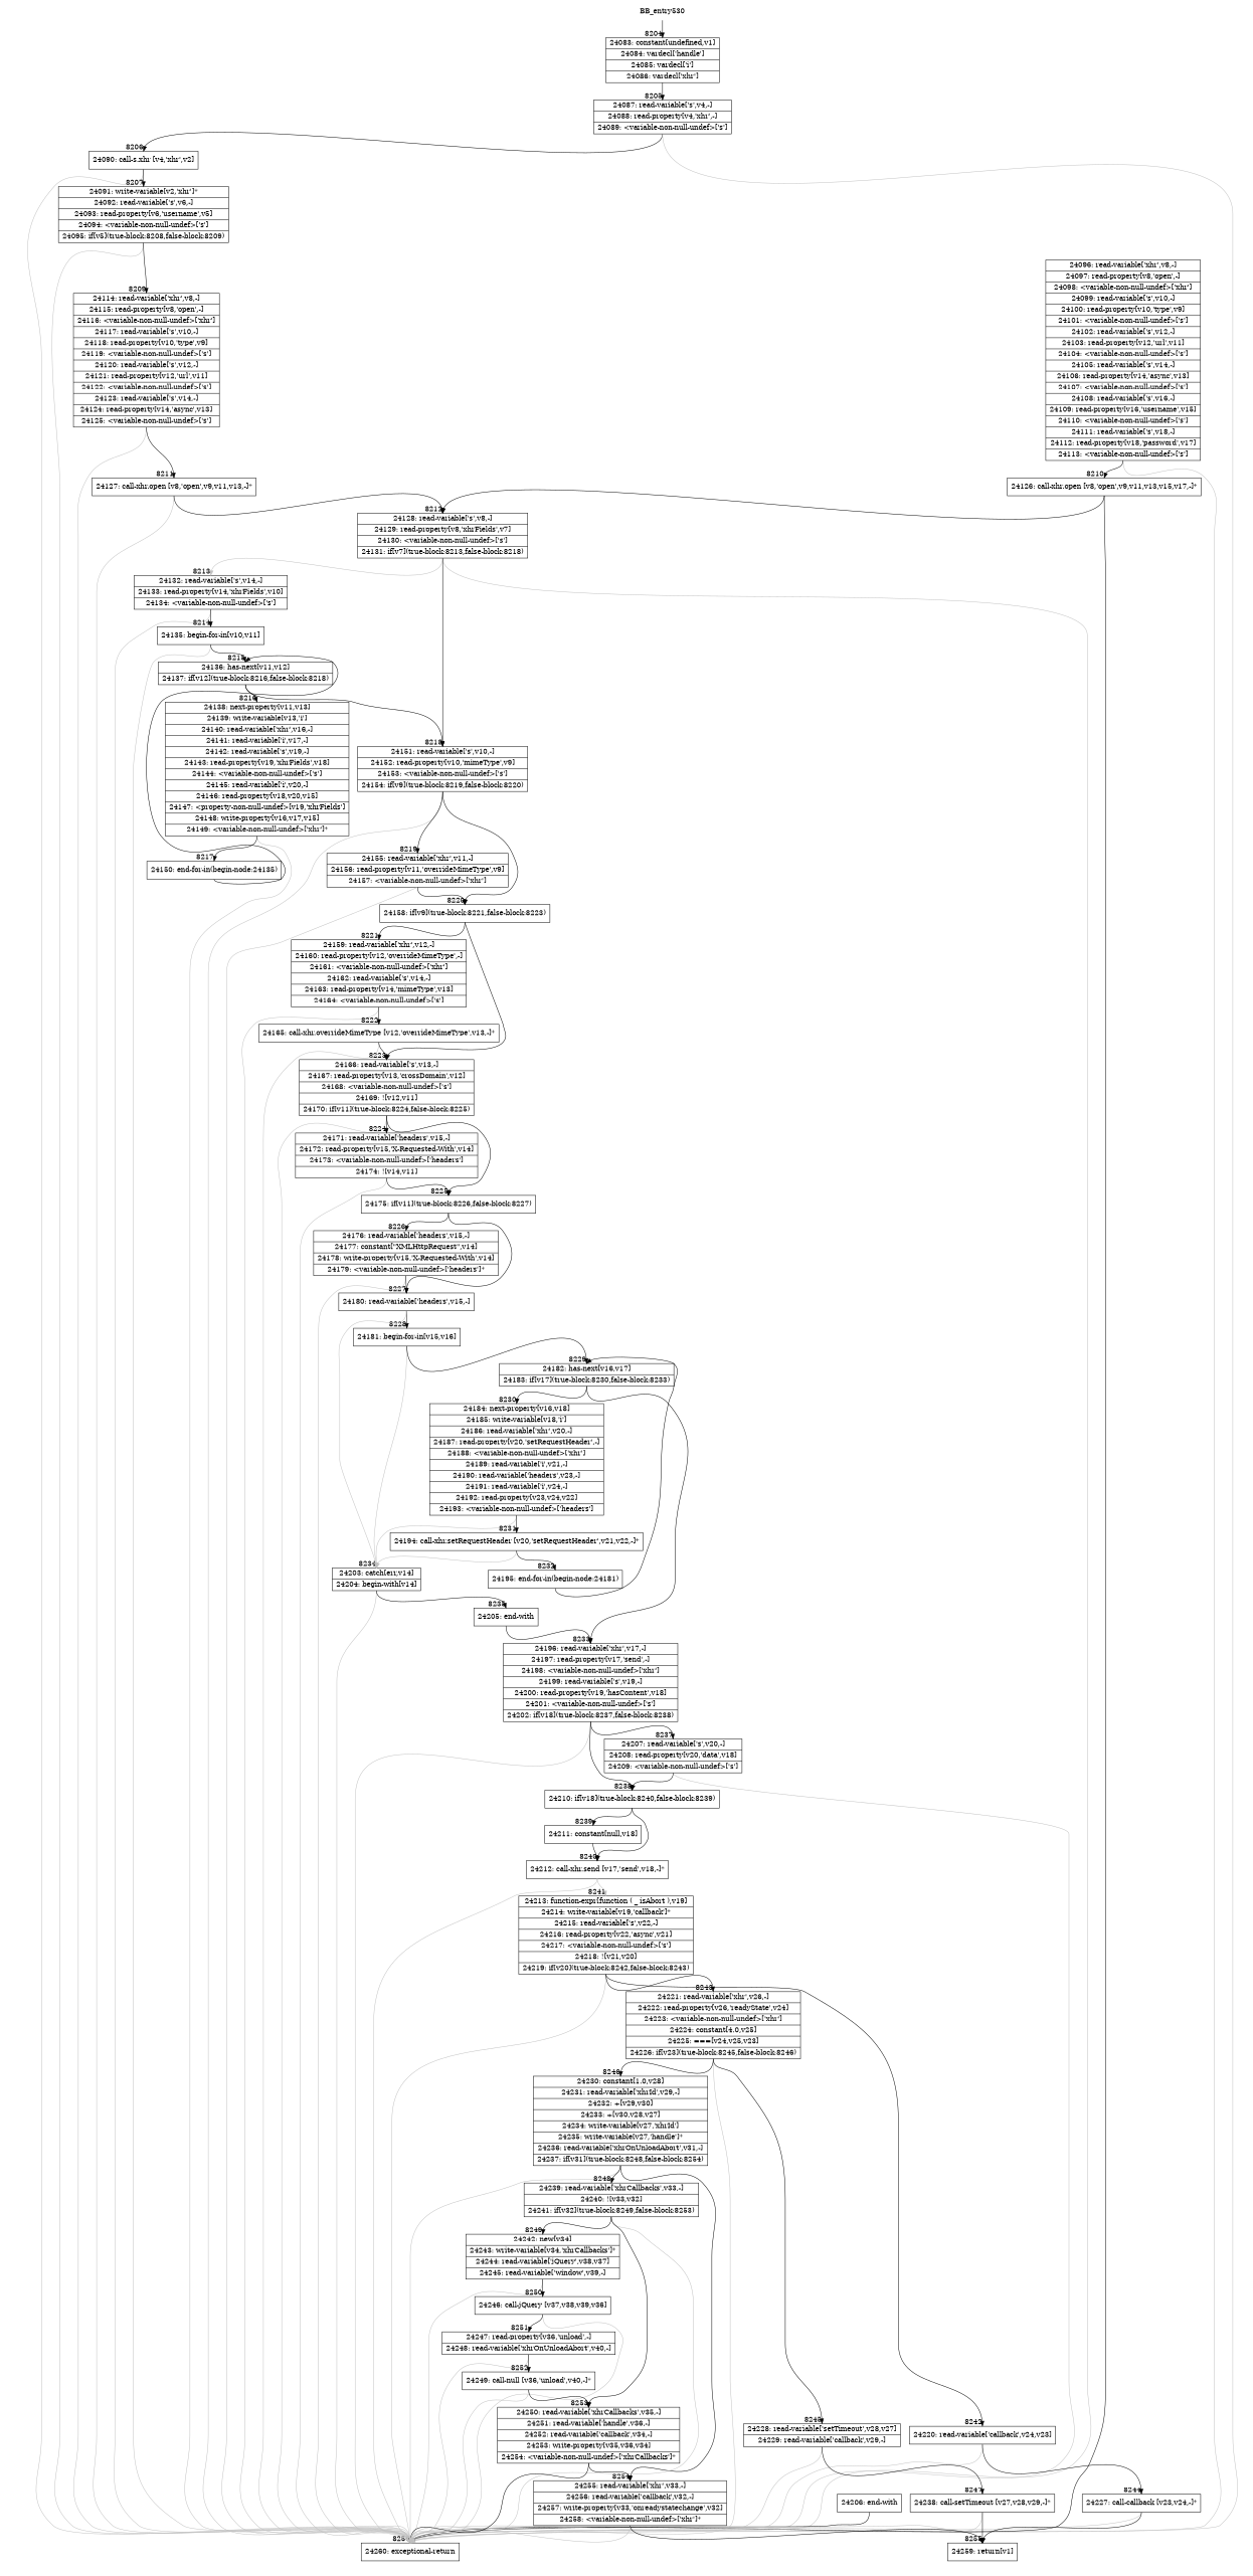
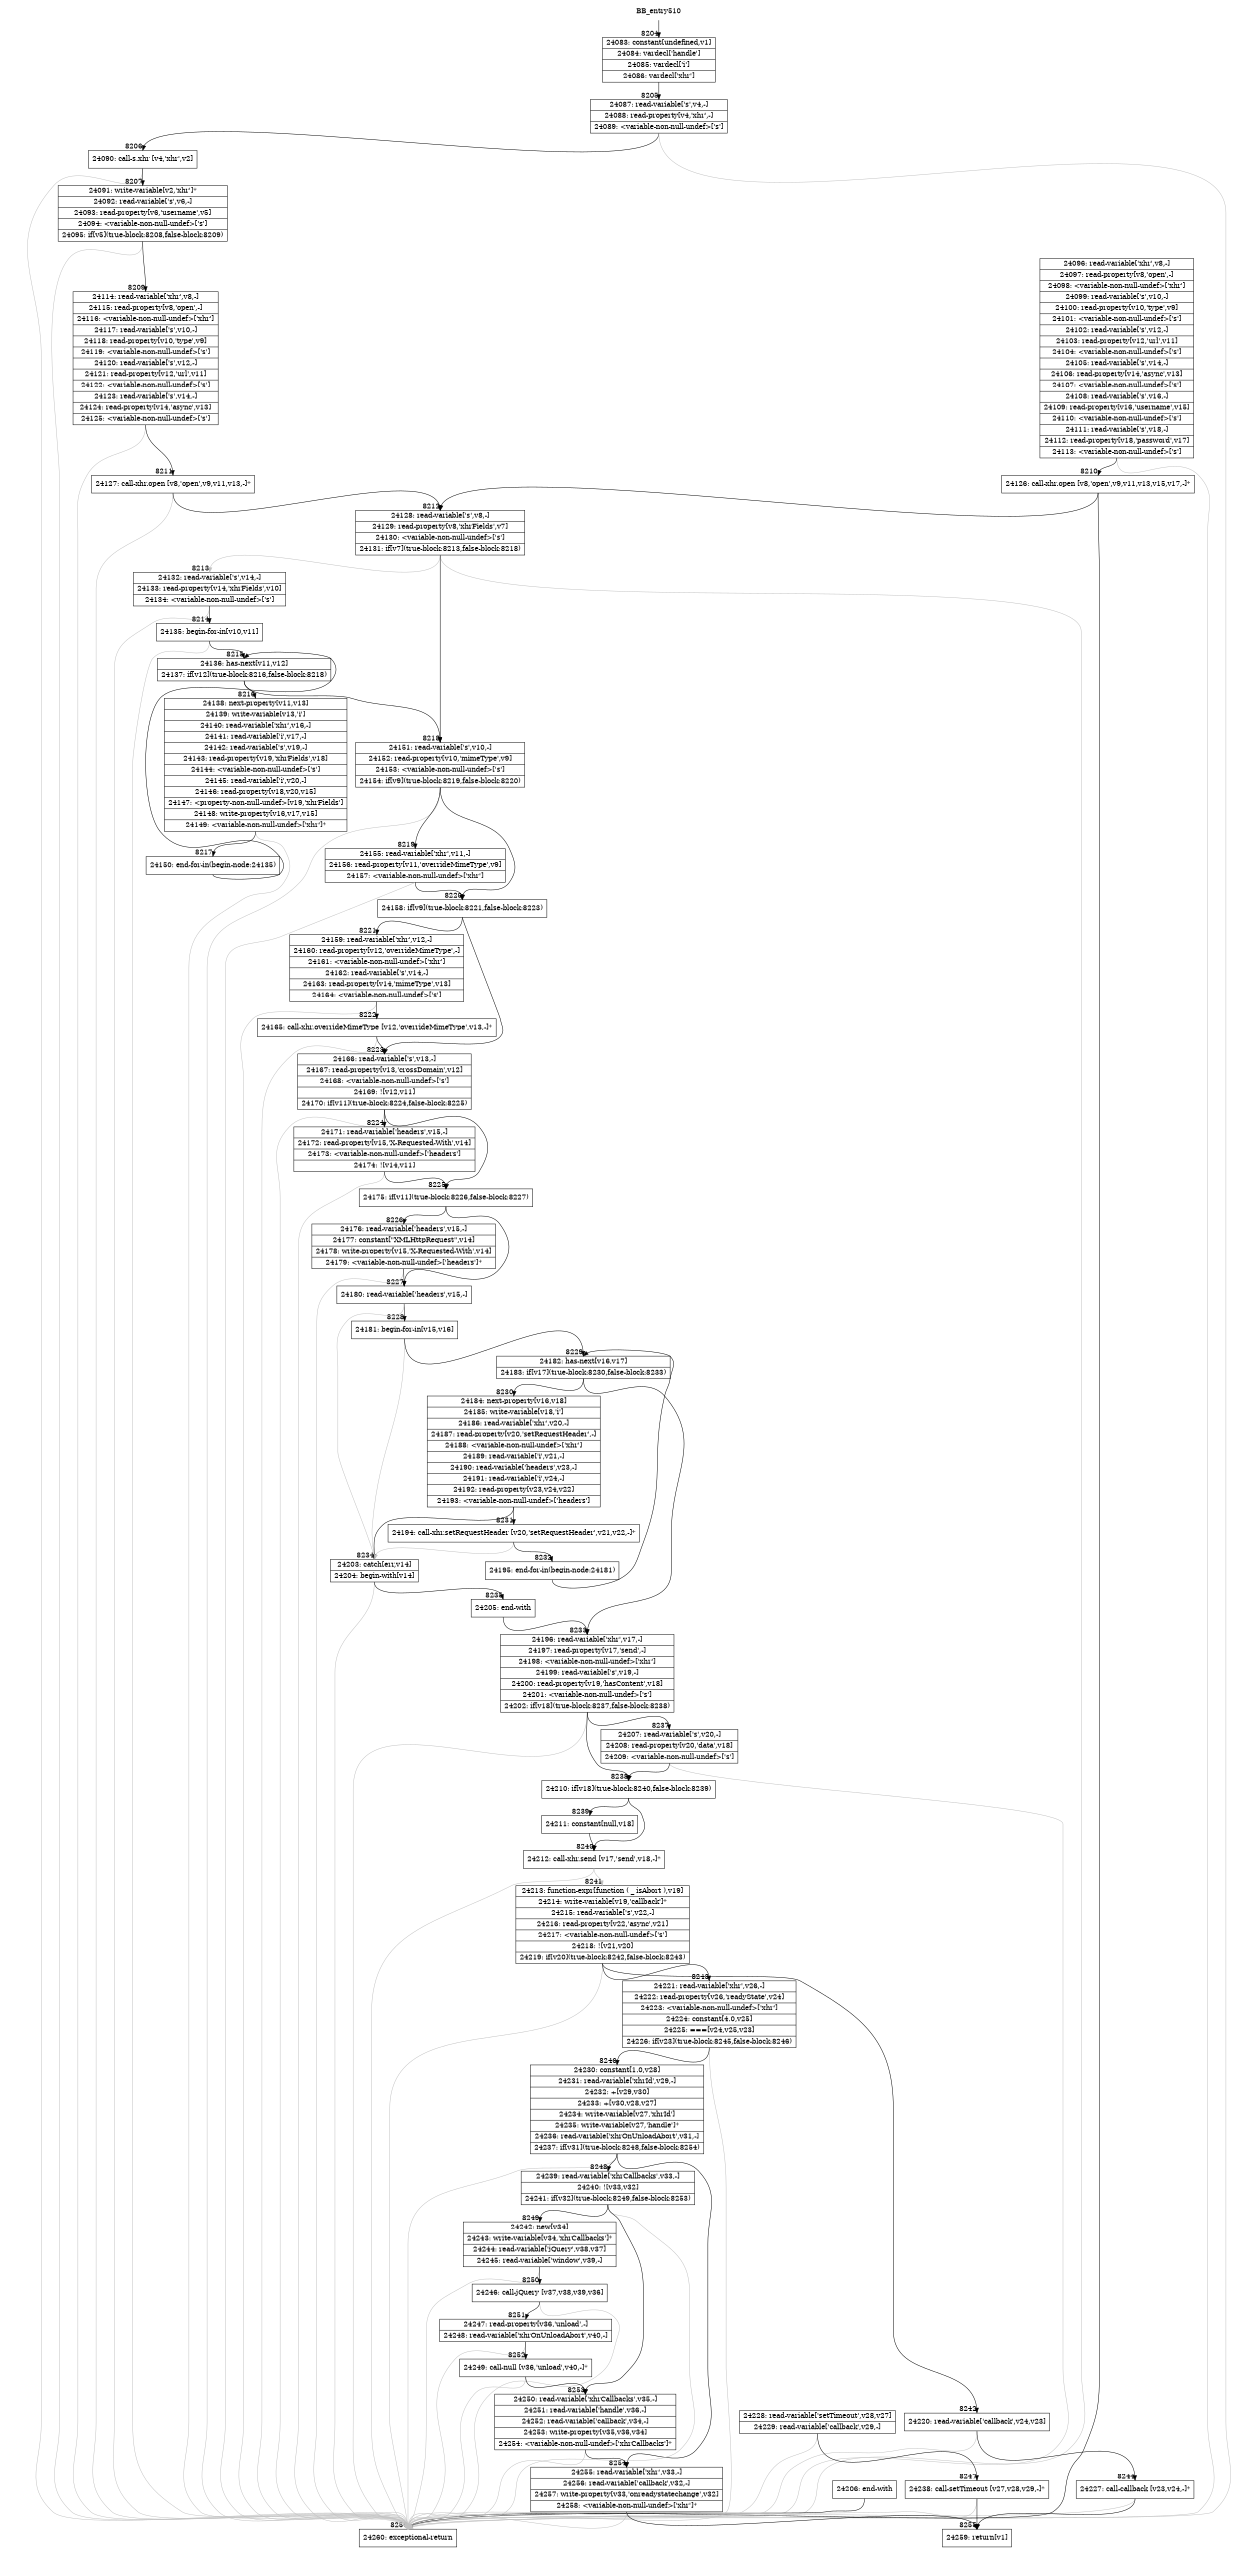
  digraph {
    rankdir=TD
    node [shape=record]
    edge [headport=n tailport=s]
-   BB_entry510 [shape=none label=BB_entry530]
+   BB_entry510 [shape=none]
    n2 [label="{24083: constant[undefined,v1]|24084: vardecl['handle']|24085: vardecl['i']|24086: vardecl['xhr']}"]
    n3 [label="{24087: read-variable['s',v4,-]|24088: read-property[v4,'xhr',-]|24089: \<variable-non-null-undef\>['s']}"]
    n4 [label="{24090: call-s.xhr [v4,'xhr',v2]}"]
    n5 [label="{24260: exceptional-return}"]
    n6 [label="{24091: write-variable[v2,'xhr']*|24092: read-variable['s',v6,-]|24093: read-property[v6,'username',v5]|24094: \<variable-non-null-undef\>['s']|24095: if[v5](true-block:8208,false-block:8209)}"]
    n7 [label="{24114: read-variable['xhr',v8,-]|24115: read-property[v8,'open',-]|24116: \<variable-non-null-undef\>['xhr']|24117: read-variable['s',v10,-]|24118: read-property[v10,'type',v9]|24119: \<variable-non-null-undef\>['s']|24120: read-variable['s',v12,-]|24121: read-property[v12,'url',v11]|24122: \<variable-non-null-undef\>['s']|24123: read-variable['s',v14,-]|24124: read-property[v14,'async',v13]|24125: \<variable-non-null-undef\>['s']}"]
    n8 [label="{24096: read-variable['xhr',v8,-]|24097: read-property[v8,'open',-]|24098: \<variable-non-null-undef\>['xhr']|24099: read-variable['s',v10,-]|24100: read-property[v10,'type',v9]|24101: \<variable-non-null-undef\>['s']|24102: read-variable['s',v12,-]|24103: read-property[v12,'url',v11]|24104: \<variable-non-null-undef\>['s']|24105: read-variable['s',v14,-]|24106: read-property[v14,'async',v13]|24107: \<variable-non-null-undef\>['s']|24108: read-variable['s',v16,-]|24109: read-property[v16,'username',v15]|24110: \<variable-non-null-undef\>['s']|24111: read-variable['s',v18,-]|24112: read-property[v18,'password',v17]|24113: \<variable-non-null-undef\>['s']}"]
    n9 [label="{24126: call-xhr.open [v8,'open',v9,v11,v13,v15,v17,-]*}"]
    n10 [label="{24127: call-xhr.open [v8,'open',v9,v11,v13,-]*}"]
    n11 [label="{24128: read-variable['s',v8,-]|24129: read-property[v8,'xhrFields',v7]|24130: \<variable-non-null-undef\>['s']|24131: if[v7](true-block:8213,false-block:8218)}"]
    n12 [label="{24132: read-variable['s',v14,-]|24133: read-property[v14,'xhrFields',v10]|24134: \<variable-non-null-undef\>['s']}"]
    n13 [label="{24151: read-variable['s',v10,-]|24152: read-property[v10,'mimeType',v9]|24153: \<variable-non-null-undef\>['s']|24154: if[v9](true-block:8219,false-block:8220)}"]
    n14 [label="{24135: begin-for-in[v10,v11]}"]
    n15 [label="{24158: if[v9](true-block:8221,false-block:8223)}"]
    n16 [label="{24155: read-variable['xhr',v11,-]|24156: read-property[v11,'overrideMimeType',v9]|24157: \<variable-non-null-undef\>['xhr']}"]
    n17 [label="{24136: has-next[v11,v12]|24137: if[v12](true-block:8216,false-block:8218)}"]
    n18 [label="{24159: read-variable['xhr',v12,-]|24160: read-property[v12,'overrideMimeType',-]|24161: \<variable-non-null-undef\>['xhr']|24162: read-variable['s',v14,-]|24163: read-property[v14,'mimeType',v13]|24164: \<variable-non-null-undef\>['s']}"]
    n19 [label="{24166: read-variable['s',v13,-]|24167: read-property[v13,'crossDomain',v12]|24168: \<variable-non-null-undef\>['s']|24169: ![v12,v11]|24170: if[v11](true-block:8224,false-block:8225)}"]
    n20 [label="{24138: next-property[v11,v13]|24139: write-variable[v13,'i']|24140: read-variable['xhr',v16,-]|24141: read-variable['i',v17,-]|24142: read-variable['s',v19,-]|24143: read-property[v19,'xhrFields',v18]|24144: \<variable-non-null-undef\>['s']|24145: read-variable['i',v20,-]|24146: read-property[v18,v20,v15]|24147: \<property-non-null-undef\>[v19,'xhrFields']|24148: write-property[v16,v17,v15]|24149: \<variable-non-null-undef\>['xhr']*}"]
    n21 [label="{24150: end-for-in(begin-node:24135)}"]
    n22 [label="{24165: call-xhr.overrideMimeType [v12,'overrideMimeType',v13,-]*}"]
    n23 [label="{24175: if[v11](true-block:8226,false-block:8227)}"]
    n24 [label="{24171: read-variable['headers',v15,-]|24172: read-property[v15,'X-Requested-With',v14]|24173: \<variable-non-null-undef\>['headers']|24174: ![v14,v11]}"]
    n25 [label="{24176: read-variable['headers',v15,-]|24177: constant[\"XMLHttpRequest\",v14]|24178: write-property[v15,'X-Requested-With',v14]|24179: \<variable-non-null-undef\>['headers']*}"]
    n26 [label="{24180: read-variable['headers',v15,-]}"]
    n27 [label="{24181: begin-for-in[v15,v16]}"]
    n28 [label="{24203: catch[err,v14]|24204: begin-with[v14]}"]
    n29 [label="{24182: has-next[v16,v17]|24183: if[v17](true-block:8230,false-block:8233)}"]
    n30 [label="{24205: end-with}"]
    n31 [label="{24184: next-property[v16,v18]|24185: write-variable[v18,'i']|24186: read-variable['xhr',v20,-]|24187: read-property[v20,'setRequestHeader',-]|24188: \<variable-non-null-undef\>['xhr']|24189: read-variable['i',v21,-]|24190: read-variable['headers',v23,-]|24191: read-variable['i',v24,-]|24192: read-property[v23,v24,v22]|24193: \<variable-non-null-undef\>['headers']}"]
    n32 [label="{24196: read-variable['xhr',v17,-]|24197: read-property[v17,'send',-]|24198: \<variable-non-null-undef\>['xhr']|24199: read-variable['s',v19,-]|24200: read-property[v19,'hasContent',v18]|24201: \<variable-non-null-undef\>['s']|24202: if[v18](true-block:8237,false-block:8238)}"]
    n33 [label="{24194: call-xhr.setRequestHeader [v20,'setRequestHeader',v21,v22,-]*}"]
    n34 [label="{24210: if[v18](true-block:8240,false-block:8239)}"]
    n35 [label="{24207: read-variable['s',v20,-]|24208: read-property[v20,'data',v18]|24209: \<variable-non-null-undef\>['s']}"]
    n36 [label="{24195: end-for-in(begin-node:24181)}"]
    n37 [label="{24212: call-xhr.send [v17,'send',v18,-]*}"]
    n38 [label="{24211: constant[null,v18]}"]
    n39 [label="{24213: function-expr[function ( _ isAbort ),v19]|24214: write-variable[v19,'callback']*|24215: read-variable['s',v22,-]|24216: read-property[v22,'async',v21]|24217: \<variable-non-null-undef\>['s']|24218: ![v21,v20]|24219: if[v20](true-block:8242,false-block:8243)}"]
    n40 [label="{24206: end-with}"]
    n41 [label="{24220: read-variable['callback',v24,v23]}"]
    n42 [label="{24221: read-variable['xhr',v26,-]|24222: read-property[v26,'readyState',v24]|24223: \<variable-non-null-undef\>['xhr']|24224: constant[4.0,v25]|24225: ===[v24,v25,v23]|24226: if[v23](true-block:8245,false-block:8246)}"]
    n43 [label="{24227: call-callback [v23,v24,-]*}"]
    n44 [label="{24228: read-variable['setTimeout',v28,v27]|24229: read-variable['callback',v29,-]}"]
    n45 [label="{24230: constant[1.0,v28]|24231: read-variable['xhrId',v29,-]|24232: +[v29,v30]|24233: +[v30,v28,v27]|24234: write-variable[v27,'xhrId']|24235: write-variable[v27,'handle']*|24236: read-variable['xhrOnUnloadAbort',v31,-]|24237: if[v31](true-block:8248,false-block:8254)}"]
    n46 [label="{24259: return[v1]}"]
    n47 [label="{24238: call-setTimeout [v27,v28,v29,-]*}"]
    n48 [label="{24239: read-variable['xhrCallbacks',v33,-]|24240: ![v33,v32]|24241: if[v32](true-block:8249,false-block:8253)}"]
    n49 [label="{24255: read-variable['xhr',v33,-]|24256: read-variable['callback',v32,-]|24257: write-property[v33,'onreadystatechange',v32]|24258: \<variable-non-null-undef\>['xhr']*}"]
    n50 [label="{24242: new[v34]|24243: write-variable[v34,'xhrCallbacks']*|24244: read-variable['jQuery',v38,v37]|24245: read-variable['window',v39,-]}"]
    n51 [label="{24250: read-variable['xhrCallbacks',v35,-]|24251: read-variable['handle',v36,-]|24252: read-variable['callback',v34,-]|24253: write-property[v35,v36,v34]|24254: \<variable-non-null-undef\>['xhrCallbacks']*}"]
    n52 [label="{24246: call-jQuery [v37,v38,v39,v36]}"]
    n53 [label="{24247: read-property[v36,'unload',-]|24248: read-variable['xhrOnUnloadAbort',v40,-]}"]
    n54 [label="{24249: call-null [v36,'unload',v40,-]*}"]
    BB_entry510 -> n2 [headlabel="    8204"]
    n2 -> n3 [headlabel="      8205"]
    n3 -> n4 [headlabel="      8206"]
    n3 -> n5 [color=gray headlabel="      8256"]
    n4 -> n5 [color=gray]
    n4 -> n6 [headlabel="      8207"]
    n6 -> n5 [color=gray]
    n6 -> n7 [headlabel="      8209"]
    n7 -> n5 [color=gray]
    n7 -> n10 [headlabel="      8211"]
    n8 -> n5 [color=gray]
    n8 -> n9 [headlabel="      8210"]
    n9 -> n5 [color=black]
    n9 -> n11 [headlabel="      8212"]
    n10 -> n5 [color=gray]
    n10 -> n11
    n11 -> n5 [color=gray]
    n11 -> n12 [color=gray headlabel="      8213"]
    n11 -> n13 [headlabel="      8218"]
    n12 -> n5 [color=gray]
    n12 -> n14 [headlabel="      8214"]
    n13 -> n5 [color=gray]
    n13 -> n15 [headlabel="      8220"]
    n13 -> n16 [headlabel="      8219"]
    n14 -> n5 [color=gray]
    n14 -> n17 [headlabel="      8215"]
    n15 -> n18 [headlabel="      8221"]
    n15 -> n19 [headlabel="      8223"]
    n16 -> n5 [color=gray]
    n16 -> n15
    n17 -> n13
    n17 -> n20 [headlabel="      8216"]
    n18 -> n5 [color=gray]
    n18 -> n22 [headlabel="      8222"]
    n19 -> n5 [color=gray]
    n19 -> n23 [headlabel="      8225"]
    n19 -> n24 [headlabel="      8224"]
    n20 -> n5 [color=gray]
    n20 -> n21 [headlabel="      8217"]
    n21 -> n17
    n22 -> n5 [color=gray]
    n22 -> n19
    n23 -> n25 [headlabel="      8226"]
    n23 -> n26 [headlabel="      8227"]
    n24 -> n5 [color=gray]
    n24 -> n23
    n25 -> n5 [color=gray]
    n25 -> n26
    n26 -> n27 [headlabel="      8228"]
    n26 -> n28 [color=gray headlabel="      8234"]
    n27 -> n28 [color=gray]
    n27 -> n29 [headlabel="      8229"]
    n28 -> n5 [color=gray]
    n28 -> n30 [headlabel="      8235"]
    n29 -> n31 [headlabel="      8230"]
    n29 -> n32 [headlabel="      8233"]
    n30 -> n32
-   n31 -> n28 [color=gray]
+   n31 -> n28 [color=black]
    n31 -> n33 [headlabel="      8231"]
    n32 -> n5 [color=gray]
    n32 -> n34 [headlabel="      8238"]
    n32 -> n35 [headlabel="      8237"]
    n33 -> n28 [color=gray]
    n33 -> n36 [headlabel="      8232"]
    n34 -> n37 [headlabel="      8240"]
    n34 -> n38 [headlabel="      8239"]
    n35 -> n5 [color=gray]
    n35 -> n34
    n36 -> n29
    n37 -> n5 [color=gray]
    n37 -> n39 [color=gray headlabel="      8241"]
    n38 -> n37
    n39 -> n5 [color=gray]
    n39 -> n41 [headlabel="      8242"]
    n39 -> n42 [headlabel="      8243"]
    n40 -> n5
    n41 -> n5 [color=gray]
    n41 -> n43 [headlabel="      8244"]
    n42 -> n5 [color=gray]
-   n42 -> n44 [headlabel="      8245"]
    n42 -> n45 [headlabel="      8246"]
    n43 -> n5 [color=gray]
    n43 -> n46 [headlabel="      8255"]
    n44 -> n5 [color=gray]
    n44 -> n47 [headlabel="      8247"]
    n45 -> n5 [color=gray]
    n45 -> n48 [headlabel="      8248"]
    n45 -> n49 [headlabel="      8254"]
    n47 -> n5 [color=gray]
    n47 -> n46
    n48 -> n5 [color=gray]
    n48 -> n50 [headlabel="      8249"]
    n48 -> n51 [headlabel="      8253"]
    n49 -> n5 [color=gray]
    n49 -> n46
    n50 -> n5 [color=gray]
    n50 -> n52 [headlabel="      8250"]
-   n51 -> n5 [color=black]
+   n51 -> n5 [color=gray]
    n51 -> n49
    n52 -> n5 [color=gray]
    n52 -> n53 [headlabel="      8251"]
    n53 -> n5 [color=gray]
    n53 -> n54 [headlabel="      8252"]
    n54 -> n5 [color=gray]
    n54 -> n51
  }
